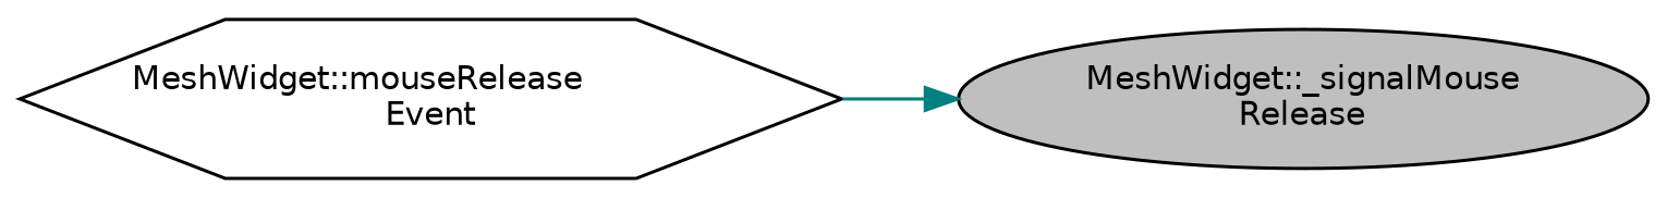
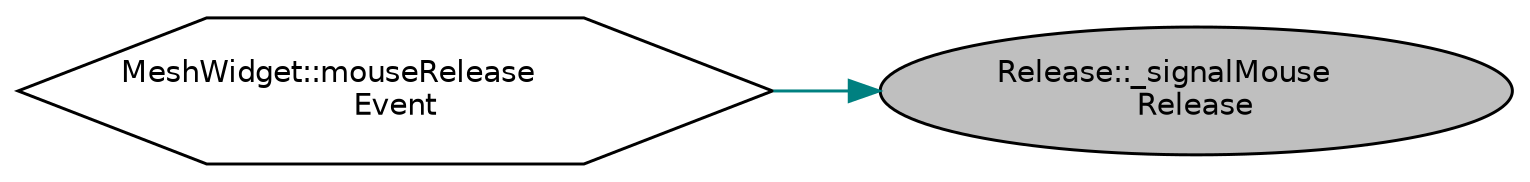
  digraph {
    rankdir=RL
    node [color=black fontname=Helvetica fontsize=10 style=filled]
-   n1 [fillcolor=grey75 fontcolor=black height=0.2 label="MeshWidget::_signalMouse\lRelease" shape=ellipse width=0.4]
+   n1 [fillcolor=grey75 fontcolor=black height=0.2 label="Release::_signalMouse\lRelease" shape=ellipse width=0.4]
    n2 [fillcolor=white height=0.2 label="MeshWidget::mouseRelease\lEvent" shape=hexagon width=0.4]
    n1 -> n2 [color=teal dir=back fontname=Helvetica fontsize=10 labelfontname=Helvetica labelfontsize=10 style=solid]
  }
